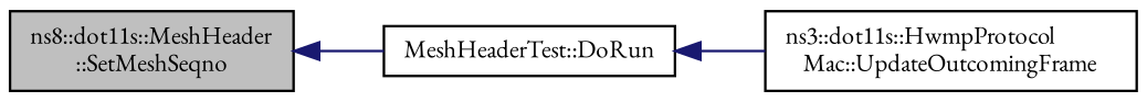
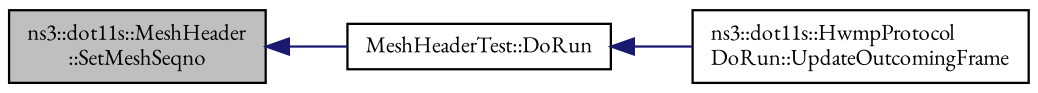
  digraph {
    fontname="EB Garamond"
    rankdir=LR
    node [color=black fillcolor=white fontname="EB Garamond" fontsize=10 shape=record style=filled]
    edge [color=midnightblue dir=back fontname="EB Garamond" fontsize=10 labelfontname=Helvetica labelfontsize=10 style=solid]
-   n1 [fillcolor=grey75 fontcolor=black height=0.2 label="ns8::dot11s::MeshHeader\l::SetMeshSeqno" width=0.4]
+   n1 [fillcolor=grey75 fontcolor=black height=0.2 label="ns3::dot11s::MeshHeader\l::SetMeshSeqno" width=0.4]
    n2 [height=0.2 label="MeshHeaderTest::DoRun" width=0.4]
-   n3 [height=0.2 label="ns3::dot11s::HwmpProtocol\lMac::UpdateOutcomingFrame" width=0.4]
+   n3 [height=0.2 label="ns3::dot11s::HwmpProtocol\lDoRun::UpdateOutcomingFrame" width=0.4]
    n1 -> n2
    n2 -> n3
  }
